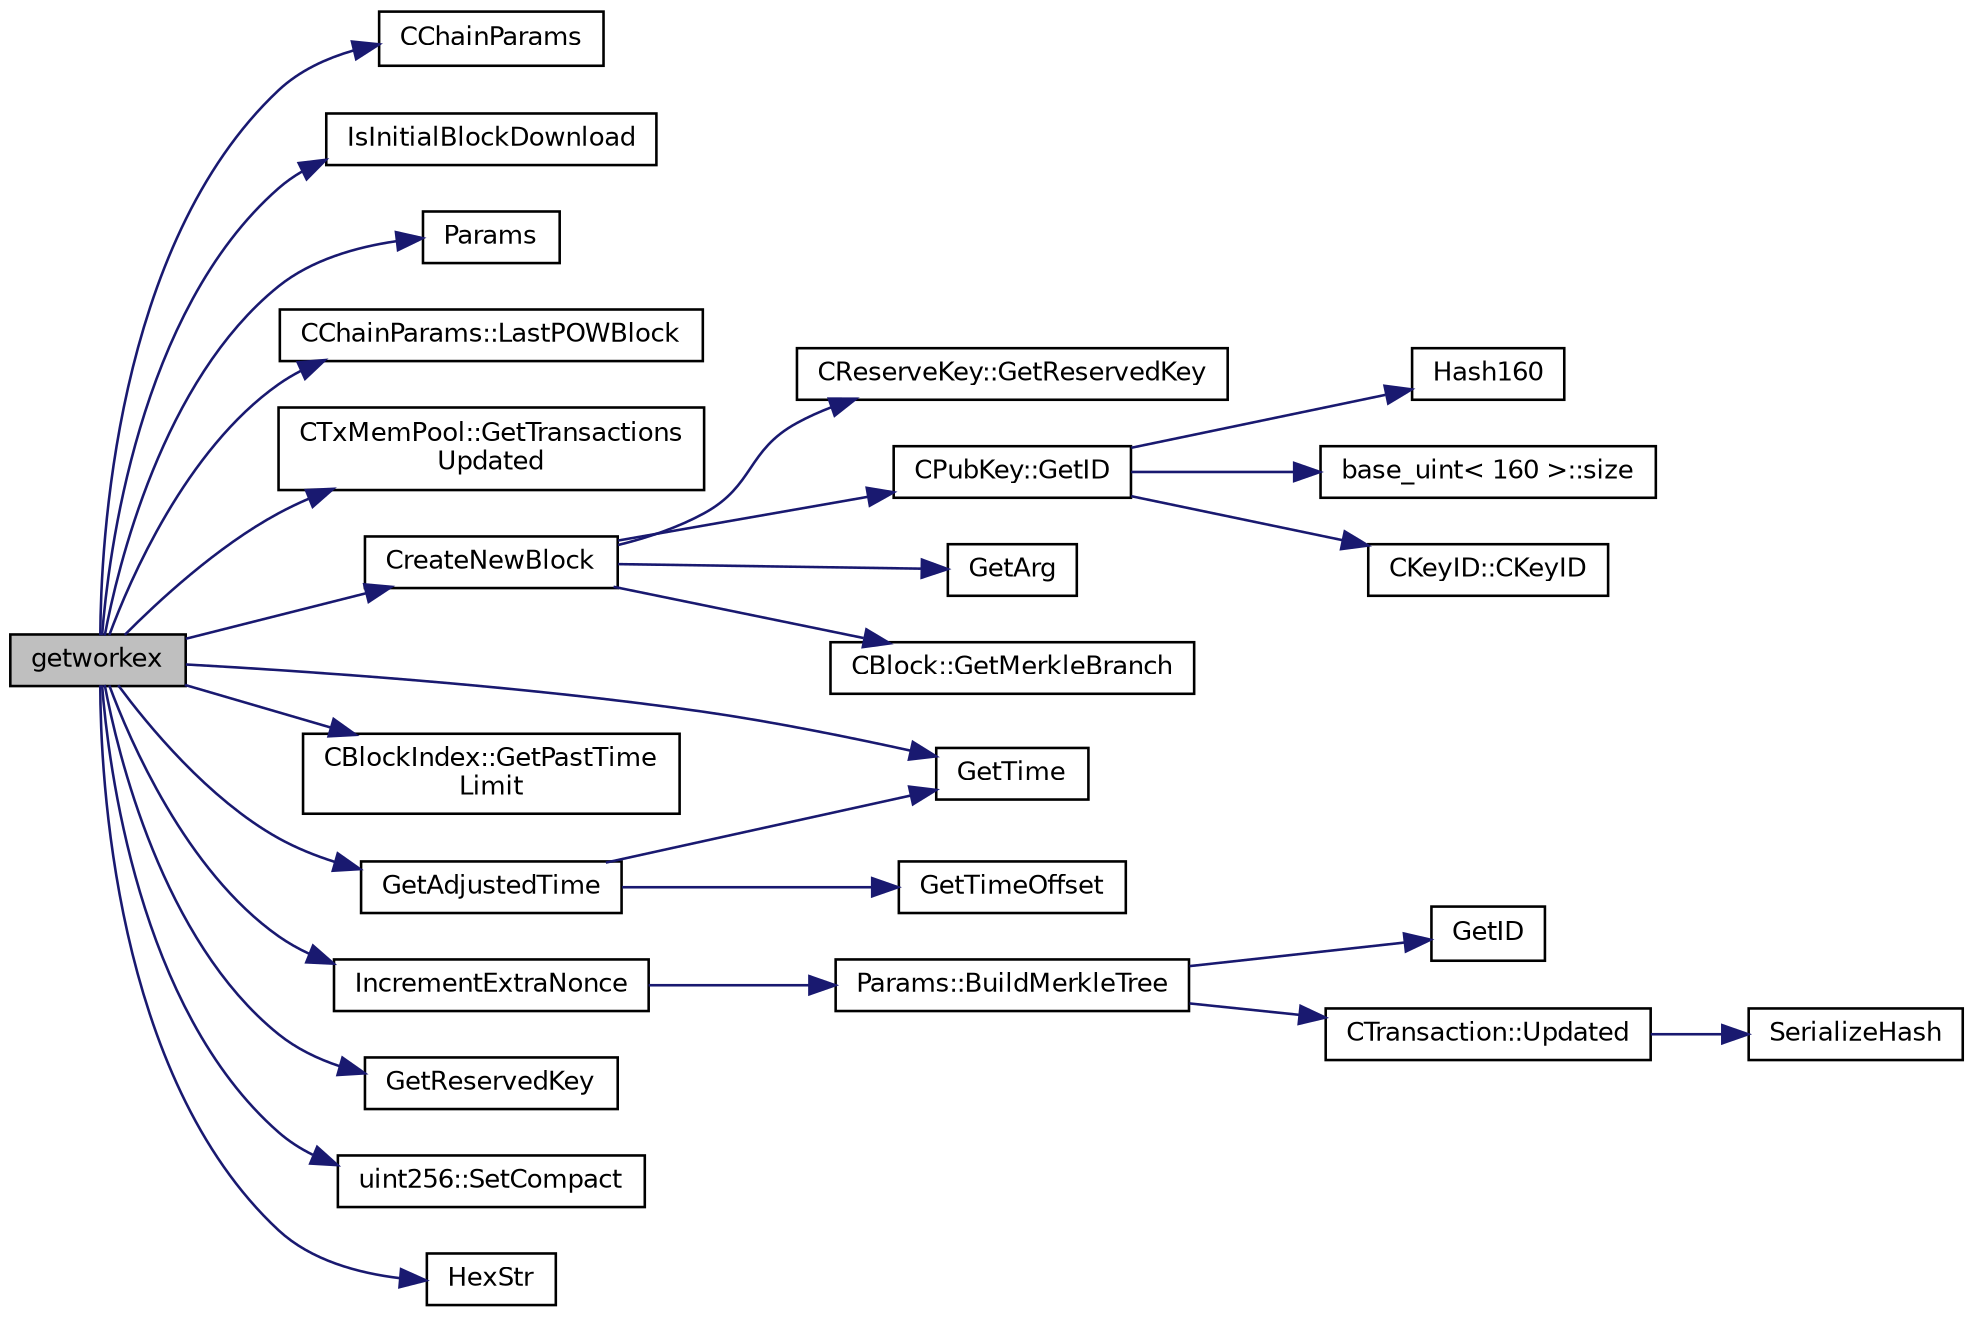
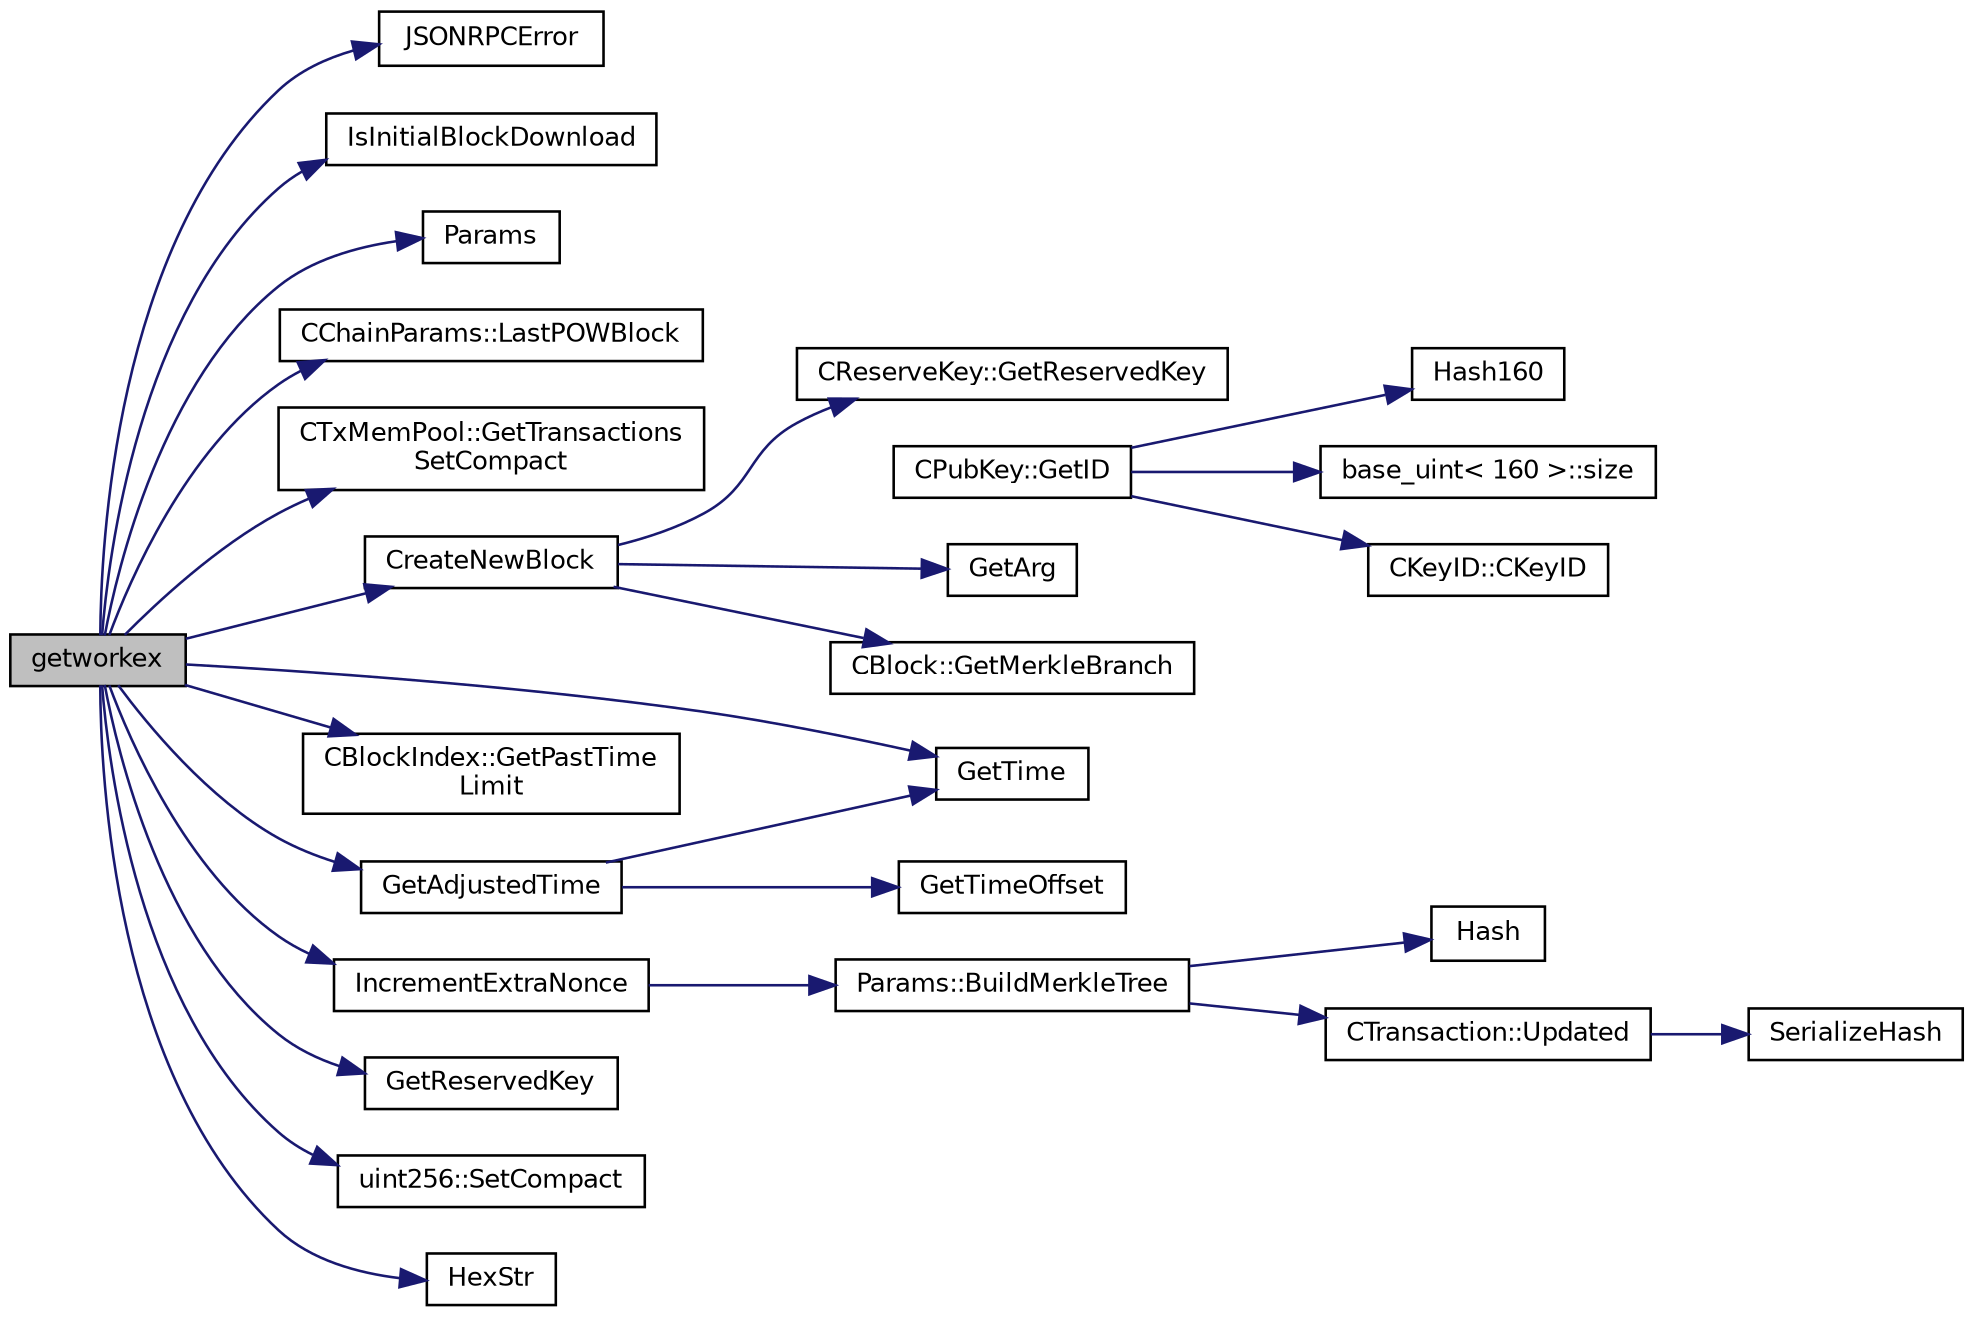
  digraph {
    rankdir=LR
    node [color=black fillcolor=white fontname=Helvetica fontsize=10 shape=record style=filled]
    edge [color=midnightblue fontname=Helvetica fontsize=10 labelfontname=Helvetica labelfontsize=10 style=solid]
    n1 [fillcolor=grey75 fontcolor=black height=0.2 label=getworkex width=0.4]
-   n2 [height=0.2 label=CChainParams width=0.4]
+   n2 [height=0.2 label=JSONRPCError width=0.4]
    n3 [height=0.2 label=IsInitialBlockDownload width=0.4]
    n4 [height=0.2 label=Params width=0.4]
    n5 [height=0.2 label="CChainParams::LastPOWBlock" width=0.4]
-   n6 [height=0.2 label="CTxMemPool::GetTransactions\lUpdated" width=0.4]
+   n6 [height=0.2 label="CTxMemPool::GetTransactions\lSetCompact" width=0.4]
    n7 [height=0.2 label=GetTime width=0.4]
    n8 [height=0.2 label=CreateNewBlock width=0.4]
    n9 [height=0.2 label="CBlockIndex::GetPastTime\lLimit" width=0.4]
    n10 [height=0.2 label=GetAdjustedTime width=0.4]
    n11 [height=0.2 label=IncrementExtraNonce width=0.4]
    n12 [height=0.2 label=GetReservedKey width=0.4]
    n13 [height=0.2 label="uint256::SetCompact" width=0.4]
    n14 [height=0.2 label=HexStr width=0.4]
    n15 [height=0.2 label="CBlock::GetMerkleBranch" width=0.4]
    n16 [height=0.2 label="CReserveKey::GetReservedKey" width=0.4]
    n17 [height=0.2 label="CPubKey::GetID" width=0.4]
    n18 [height=0.2 label=GetArg width=0.4]
    n19 [height=0.2 label=GetTimeOffset width=0.4]
    n20 [height=0.2 label="Params::BuildMerkleTree" width=0.4]
    n21 [height=0.2 label="CKeyID::CKeyID" width=0.4]
    n22 [height=0.2 label=Hash160 width=0.4]
    n23 [height=0.2 label="base_uint\< 160 \>::size" width=0.4]
    n24 [height=0.2 label="CTransaction::Updated" width=0.4]
-   n25 [height=0.2 label=GetID width=0.4]
+   n25 [height=0.2 label=Hash width=0.4]
    n26 [height=0.2 label=SerializeHash width=0.4]
    n1 -> n2
    n1 -> n3
    n1 -> n4
    n1 -> n5
    n1 -> n6
    n1 -> n7
    n1 -> n8
    n1 -> n9
    n1 -> n10
    n1 -> n11
    n1 -> n12
    n1 -> n13
    n1 -> n14
    n8 -> n15
    n8 -> n16
-   n8 -> n17
    n8 -> n18
    n10 -> n7
    n10 -> n19
    n11 -> n20
    n17 -> n21
    n17 -> n22
    n17 -> n23
    n20 -> n24
    n20 -> n25
    n24 -> n26
  }
